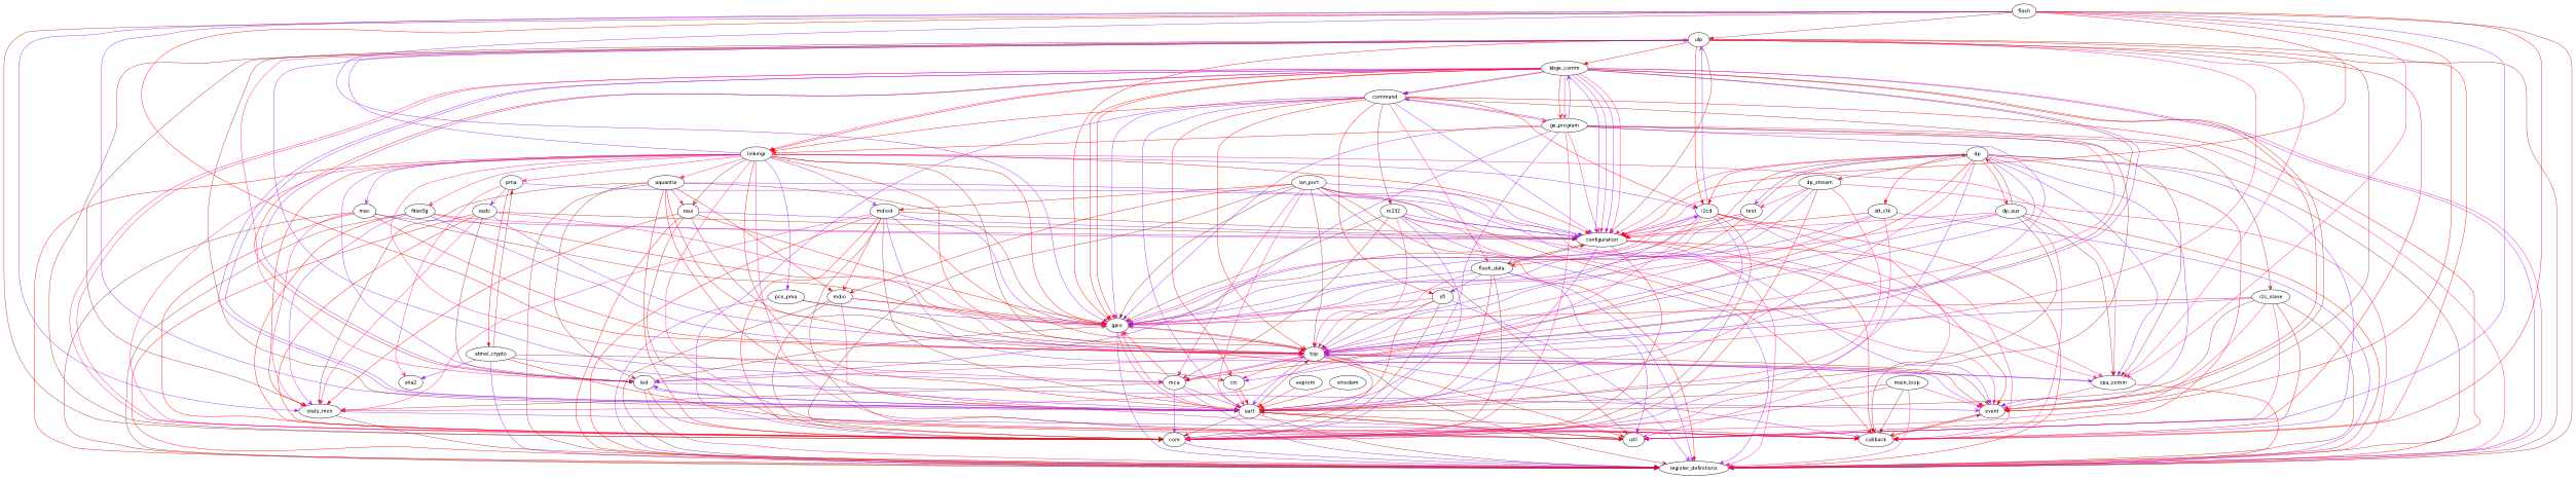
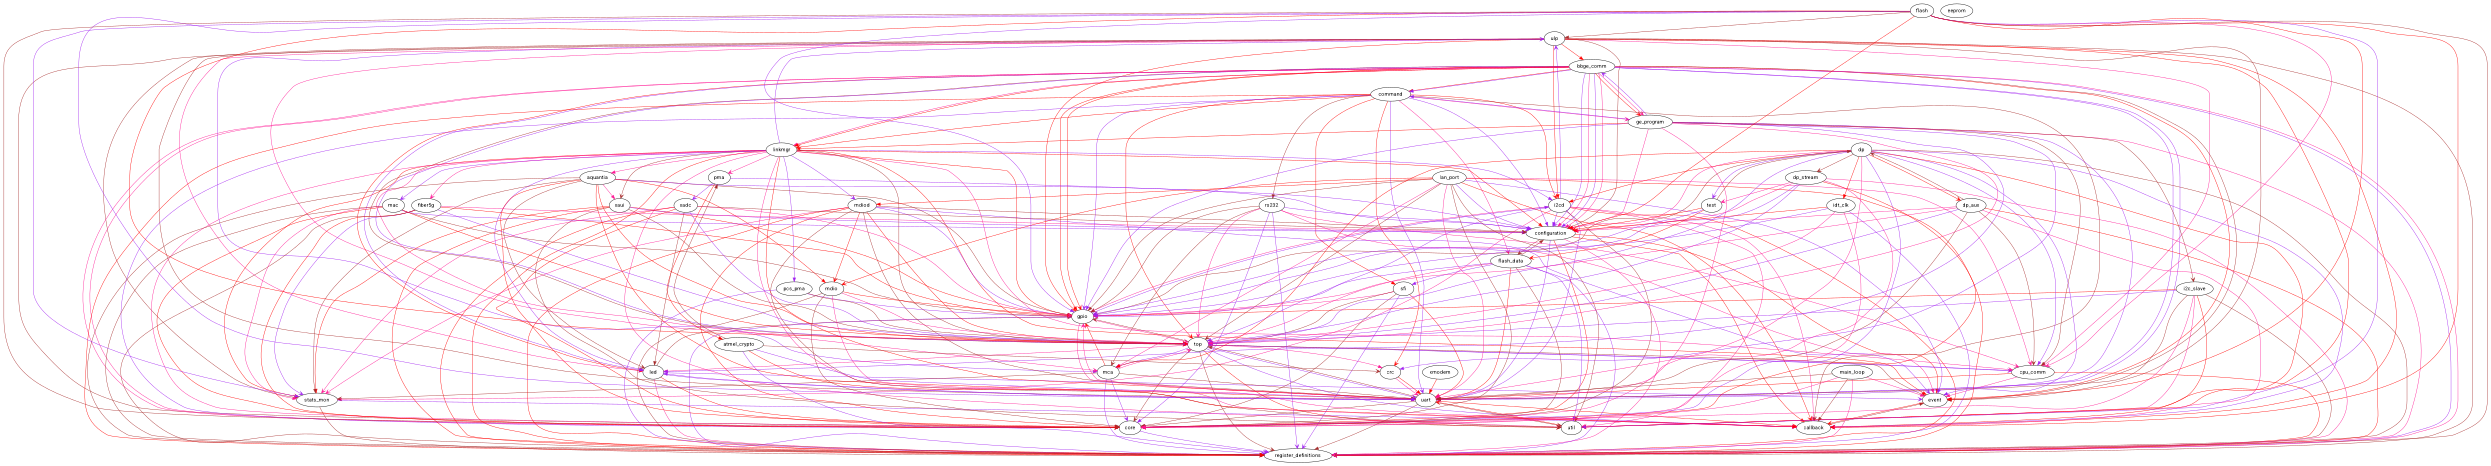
  digraph {
    fontname=Roboto
    node [fontname=Roboto]
    edge [arrowhead=normal color=purple fontname=Roboto]
    n1 [label=ulp]
    n2 [label=i2cd]
    n3 [label=led]
    n4 [label=bbge_comm]
    n5 [label=gpio]
    n6 [label=mca]
    n7 [label=cpu_comm]
    n8 [label=configuration]
    n9 [label=stats_mon]
    n10 [label=callback]
    n11 [label=event]
    n12 [label=top]
    n13 [label=util]
    n14 [label=uart]
    n15 [label=core]
    n16 [label=register_definitions]
    n17 [label=command]
    n18 [label=ge_program]
    n19 [label=linkmgr]
    n20 [label=flash_data]
    n21 [label=crc]
    n22 [label=rs232]
    n23 [label=sfi]
    n24 [label=i2c_slave]
    n25 [label=mdiod]
    n26 [label=xaui]
    n27 [label=fiber5g]
    n28 [label=pcs_pma]
    n29 [label=aquantia]
    n30 [label=pma]
    n31 [label=mac]
    n32 [label=lan_port]
    n33 [label=mdio]
    n34 [label=dp]
    n35 [label=dp_stream]
    n36 [label=dp_aux]
    n37 [label=idt_clk]
    n38 [label=test]
    n39 [label=atmel_crypto]
-   n40 [label=sha2]
    n41 [label=xadc]
    n42 [label=eeprom]
    n43 [label=flash]
    n44 [label=xmodem]
    n45 [label=main_loop]
    n1 -> n2 [color=red]
    n1 -> n3 [arrowhead=vee color=deeppink]
    n1 -> n4 [color=red]
    n1 -> n5 [arrowhead=vee color=red]
    n1 -> n6
    n1 -> n7 [arrowhead=vee color=deeppink]
    n1 -> n8 [arrowhead=vee color=brown]
    n1 -> n9 [arrowhead=vee color=brown]
    n1 -> n10 [color=red]
    n1 -> n11 [arrowhead=vee color=brown]
    n1 -> n12 [arrowhead=vee color=deeppink]
    n1 -> n13 [arrowhead=vee color=red]
    n1 -> n14 [color=brown]
    n1 -> n15 [arrowhead=vee color=brown]
    n1 -> n16 [arrowhead=vee color=brown]
    n2 -> n1 [arrowhead=vee]
    n2 -> n5 [color=deeppink]
    n2 -> n8
    n2 -> n9 [color=deeppink]
    n2 -> n10 [arrowhead=vee color=deeppink]
    n2 -> n12
    n2 -> n13 [arrowhead=vee color=deeppink]
    n2 -> n14 [arrowhead=vee]
    n2 -> n15 [color=brown]
    n2 -> n16 [color=red]
    n3 -> n5 [arrowhead=vee color=brown]
    n3 -> n11 [arrowhead=vee]
    n3 -> n14
    n3 -> n15 [color=red]
    n3 -> n16 [arrowhead=vee color=deeppink]
    n4 -> n3 [color=red]
    n4 -> n3
    n4 -> n5 [color=red]
    n4 -> n5 [arrowhead=vee color=red]
    n4 -> n8 [arrowhead=vee]
    n4 -> n8 [color=deeppink]
    n4 -> n8
    n4 -> n8 [color=deeppink]
    n4 -> n11 [color=red]
    n4 -> n11 [color=brown]
    n4 -> n12 [color=brown]
    n4 -> n12 [arrowhead=vee]
    n4 -> n14
    n4 -> n14
    n4 -> n15 [arrowhead=vee color=deeppink]
    n4 -> n15 [color=deeppink]
    n4 -> n16 [arrowhead=vee]
    n4 -> n16 [arrowhead=vee color=deeppink]
    n4 -> n17 [color=red]
    n4 -> n17
    n4 -> n18 [arrowhead=vee color=red]
    n4 -> n18 [arrowhead=vee color=deeppink]
    n4 -> n19 [color=deeppink]
    n4 -> n19 [color=red]
    n5 -> n2
    n5 -> n12 [arrowhead=vee color=deeppink]
    n5 -> n14 [arrowhead=vee color=deeppink]
    n5 -> n16
    n6 -> n5 [arrowhead=vee color=red]
    n6 -> n9 [arrowhead=vee color=brown]
    n6 -> n12 [arrowhead=vee color=deeppink]
    n6 -> n14 [color=brown]
    n6 -> n15 [arrowhead=vee]
    n6 -> n16 [arrowhead=vee]
    n7 -> n11 [color=deeppink]
    n7 -> n12 [arrowhead=vee]
-   n42 -> n14 [color=red]
+   n7 -> n14 [color=red]
    n7 -> n16 [color=red]
    n8 -> n10 [color=red]
    n8 -> n11 [color=red]
    n8 -> n14
    n8 -> n15 [arrowhead=vee color=red]
    n8 -> n16 [color=deeppink]
    n8 -> n20 [arrowhead=vee color=brown]
    n9 -> n10
    n9 -> n16 [color=brown]
    n10 -> n11 [color=brown]
    n11 -> n10 [arrowhead=vee color=red]
    n12 -> n3 [color=deeppink]
    n12 -> n5 [arrowhead=vee color=brown]
    n12 -> n6
    n12 -> n7 [arrowhead=vee]
    n12 -> n10 [arrowhead=vee]
    n12 -> n11 [arrowhead=vee color=brown]
    n12 -> n13 [arrowhead=vee color=red]
    n12 -> n14 [arrowhead=vee]
    n12 -> n15 [arrowhead=vee color=brown]
    n12 -> n16 [arrowhead=vee color=brown]
    n12 -> n21 [color=deeppink]
    n13 -> n14 [arrowhead=vee color=red]
    n14 -> n3
    n14 -> n5 [arrowhead=vee color=deeppink]
    n14 -> n10 [arrowhead=vee color=red]
    n14 -> n12 [color=brown]
    n14 -> n13 [arrowhead=vee color=brown]
    n14 -> n15 [color=brown]
    n14 -> n16 [color=brown]
    n15 -> n16 [arrowhead=vee]
    n17 -> n2 [arrowhead=vee color=red]
    n17 -> n5 [arrowhead=vee]
    n17 -> n8
    n17 -> n10 [arrowhead=vee color=brown]
    n17 -> n12 [arrowhead=vee color=red]
    n17 -> n14 [arrowhead=vee]
    n17 -> n15
    n17 -> n16 [color=red]
    n17 -> n18 [arrowhead=vee color=deeppink]
    n17 -> n19 [arrowhead=vee color=red]
    n17 -> n20 [arrowhead=vee color=deeppink]
    n17 -> n21 [arrowhead=vee color=red]
    n17 -> n22 [color=brown]
    n17 -> n23 [color=red]
    n18 -> n3
    n18 -> n4 [arrowhead=vee]
    n18 -> n5
    n18 -> n7 [color=brown]
    n18 -> n8 [arrowhead=vee color=deeppink]
    n18 -> n12 [arrowhead=vee color=deeppink]
    n18 -> n14
    n18 -> n15 [arrowhead=vee color=deeppink]
    n18 -> n16 [color=deeppink]
    n18 -> n17
    n18 -> n19 [arrowhead=vee color=red]
    n18 -> n21
    n18 -> n24 [arrowhead=vee color=brown]
    n19 -> n1 [arrowhead=vee]
-   n19 -> n2 [arrowhead=vee]
+   n19 -> n2
    n19 -> n3 [arrowhead=vee]
    n19 -> n5 [color=red]
    n19 -> n6 [arrowhead=vee color=deeppink]
    n19 -> n7 [arrowhead=vee color=deeppink]
    n19 -> n8 [color=red]
    n19 -> n9 [arrowhead=vee color=red]
    n19 -> n10 [color=deeppink]
    n19 -> n11 [color=red]
    n19 -> n12 [arrowhead=vee color=brown]
    n19 -> n13 [arrowhead=vee color=deeppink]
    n19 -> n14 [color=red]
    n19 -> n15 [color=deeppink]
    n19 -> n16 [arrowhead=vee color=red]
    n19 -> n25 [arrowhead=vee]
    n19 -> n26 [arrowhead=vee color=brown]
    n19 -> n27 [arrowhead=vee color=deeppink]
    n19 -> n28
    n19 -> n29 [color=deeppink]
    n19 -> n30 [arrowhead=vee color=deeppink]
    n19 -> n31 [arrowhead=vee]
    n20 -> n5 [arrowhead=vee]
    n20 -> n8 [color=brown]
    n20 -> n12 [color=deeppink]
    n20 -> n13
    n20 -> n14 [color=red]
    n20 -> n15 [arrowhead=vee color=brown]
    n20 -> n16 [arrowhead=vee]
    n20 -> n23
    n21 -> n14 [arrowhead=vee color=deeppink]
    n21 -> n14 [color=red]
    n22 -> n5 [arrowhead=vee color=brown]
    n22 -> n6 [arrowhead=vee color=brown]
    n22 -> n7 [arrowhead=vee color=deeppink]
    n22 -> n8 [arrowhead=vee]
    n22 -> n11 [color=deeppink]
    n22 -> n12 [arrowhead=vee color=deeppink]
    n22 -> n15
    n22 -> n16 [arrowhead=vee]
    n23 -> n5 [arrowhead=vee color=deeppink]
    n23 -> n12 [color=brown]
    n23 -> n14 [arrowhead=vee color=red]
    n23 -> n15 [color=brown]
    n23 -> n16 [arrowhead=vee]
    n24 -> n5 [color=red]
    n24 -> n10 [color=red]
    n24 -> n12 [arrowhead=vee]
    n24 -> n13 [color=deeppink]
    n24 -> n14 [color=brown]
    n24 -> n15 [arrowhead=vee color=deeppink]
    n24 -> n16 [arrowhead=vee color=brown]
    n25 -> n5
    n25 -> n8 [color=brown]
    n25 -> n9 [arrowhead=vee color=deeppink]
    n25 -> n11 [arrowhead=vee]
    n25 -> n12 [arrowhead=vee color=red]
    n25 -> n13 [arrowhead=vee color=brown]
    n25 -> n14 [color=brown]
    n25 -> n15 [color=red]
    n25 -> n16 [color=red]
    n25 -> n33 [arrowhead=vee color=red]
    n26 -> n5 [color=red]
    n26 -> n8
    n26 -> n9 [color=red]
    n26 -> n12 [color=brown]
    n26 -> n13 [arrowhead=vee color=brown]
    n26 -> n16 [color=red]
    n27 -> n5 [arrowhead=vee color=red]
    n27 -> n8 [color=deeppink]
    n27 -> n9 [arrowhead=vee]
    n27 -> n12
    n27 -> n15 [color=red]
    n27 -> n16 [color=brown]
    n28 -> n5 [arrowhead=vee]
    n28 -> n12 [color=brown]
    n28 -> n16
    n29 -> n3 [arrowhead=vee color=brown]
    n29 -> n5 [color=brown]
    n29 -> n8 [arrowhead=vee]
    n29 -> n9 [color=brown]
    n29 -> n12 [arrowhead=vee color=red]
    n29 -> n14 [color=red]
    n29 -> n15 [arrowhead=vee color=red]
    n29 -> n16 [arrowhead=vee color=brown]
    n29 -> n26 [color=deeppink]
    n29 -> n33 [color=red]
    n30 -> n8
    n30 -> n39 [color=red]
-   n30 -> n40 [arrowhead=vee color=deeppink]
    n30 -> n41 [arrowhead=vee]
    n31 -> n5 [color=brown]
    n31 -> n8
    n31 -> n9 [color=deeppink]
    n31 -> n12 [arrowhead=vee color=red]
    n31 -> n15 [color=red]
    n31 -> n16 [color=brown]
    n32 -> n5 [color=brown]
    n32 -> n6 [color=deeppink]
    n32 -> n7 [arrowhead=vee color=deeppink]
    n32 -> n8
    n32 -> n10 [arrowhead=vee color=red]
    n32 -> n11
    n32 -> n12 [arrowhead=vee color=brown]
    n32 -> n13 [color=brown]
    n32 -> n14 [color=deeppink]
    n32 -> n15 [color=brown]
    n32 -> n16 [color=red]
    n32 -> n25 [color=red]
    n32 -> n33 [arrowhead=vee color=red]
    n33 -> n5 [color=red]
    n33 -> n10 [color=deeppink]
    n33 -> n12 [arrowhead=vee color=deeppink]
    n33 -> n15 [color=brown]
    n33 -> n16 [color=brown]
    n34 -> n2 [color=red]
    n34 -> n5 [arrowhead=vee color=brown]
    n34 -> n6 [color=red]
    n34 -> n7
    n34 -> n8 [color=deeppink]
    n34 -> n10 [arrowhead=vee]
    n34 -> n11
    n34 -> n12 [arrowhead=vee]
    n34 -> n13 [color=red]
    n34 -> n14 [arrowhead=vee color=deeppink]
    n34 -> n15
    n34 -> n16 [arrowhead=vee color=brown]
    n34 -> n35 [arrowhead=vee color=brown]
    n34 -> n36 [arrowhead=vee color=red]
    n34 -> n37 [color=red]
    n34 -> n38 [arrowhead=vee]
    n35 -> n5 [arrowhead=vee]
    n35 -> n8 [color=deeppink]
    n35 -> n12
    n35 -> n14 [arrowhead=vee color=deeppink]
    n35 -> n15 [color=red]
    n35 -> n16 [color=deeppink]
    n35 -> n38 [arrowhead=vee color=deeppink]
    n36 -> n5 [color=deeppink]
    n36 -> n7 [arrowhead=vee color=brown]
    n36 -> n8 [color=deeppink]
    n36 -> n10 [color=deeppink]
    n36 -> n12
    n36 -> n14 [color=brown]
    n36 -> n16 [color=red]
    n36 -> n34 [arrowhead=vee color=brown]
    n37 -> n5
    n37 -> n8 [arrowhead=vee color=red]
    n37 -> n12 [color=deeppink]
    n37 -> n15 [color=deeppink]
    n37 -> n16 [arrowhead=vee]
    n38 -> n5 [arrowhead=vee]
    n38 -> n8 [arrowhead=vee color=red]
    n38 -> n20 [arrowhead=vee color=red]
    n38 -> n34 [color=brown]
    n39 -> n10 [color=red]
    n39 -> n14
    n39 -> n16 [arrowhead=vee]
    n39 -> n21 [arrowhead=vee color=brown]
    n39 -> n30 [color=brown]
-   n39 -> n40
    n41 -> n3 [color=brown]
    n41 -> n5 [arrowhead=vee color=deeppink]
    n41 -> n8 [arrowhead=vee color=brown]
    n41 -> n9 [arrowhead=vee color=deeppink]
    n41 -> n12
    n41 -> n15 [color=red]
    n41 -> n16 [color=red]
    n43 -> n1 [color=brown]
    n43 -> n5
    n43 -> n7 [arrowhead=vee color=deeppink]
    n43 -> n8 [color=red]
    n43 -> n9
    n43 -> n10 [arrowhead=vee color=red]
    n43 -> n11 [color=red]
    n43 -> n12 [arrowhead=vee color=red]
    n43 -> n13
    n43 -> n14
    n43 -> n15 [arrowhead=vee color=brown]
    n43 -> n16 [color=brown]
    n44 -> n14 [color=red]
    n45 -> n10 [color=brown]
    n45 -> n11 [color=deeppink]
    n45 -> n14 [color=brown]
    n45 -> n15 [color=deeppink]
    n45 -> n16 [arrowhead=vee color=deeppink]
  }
